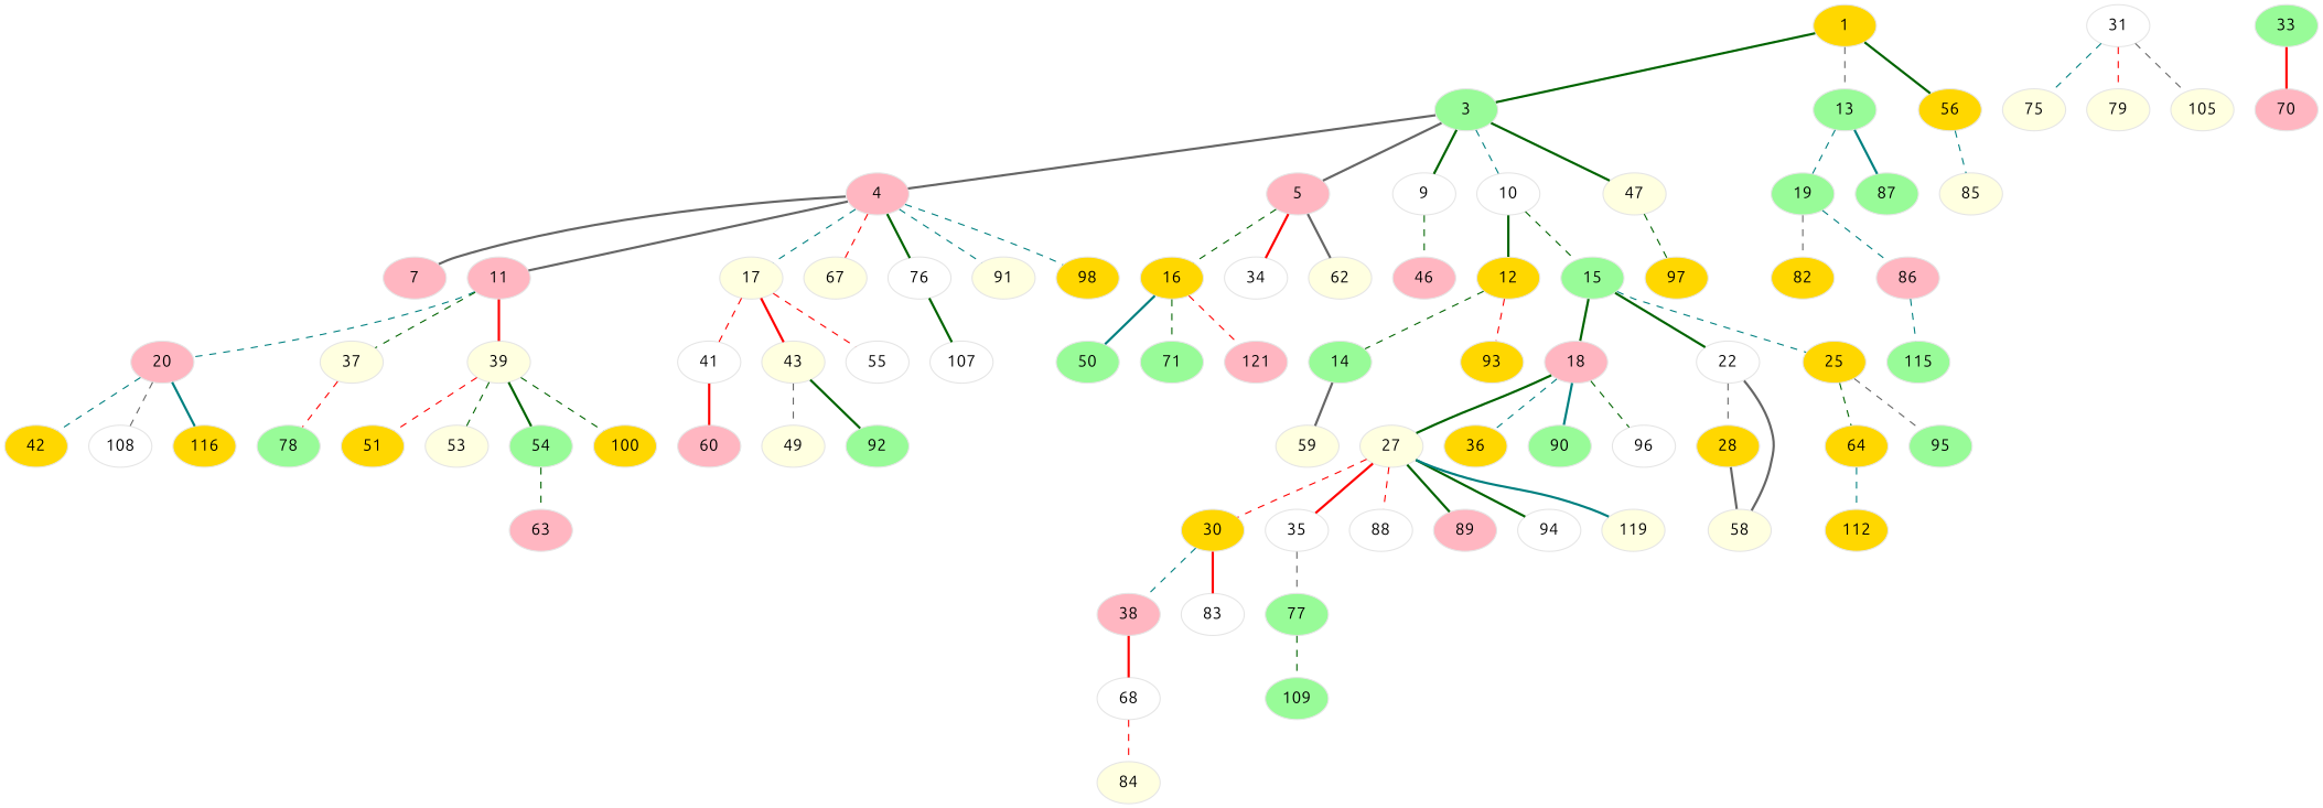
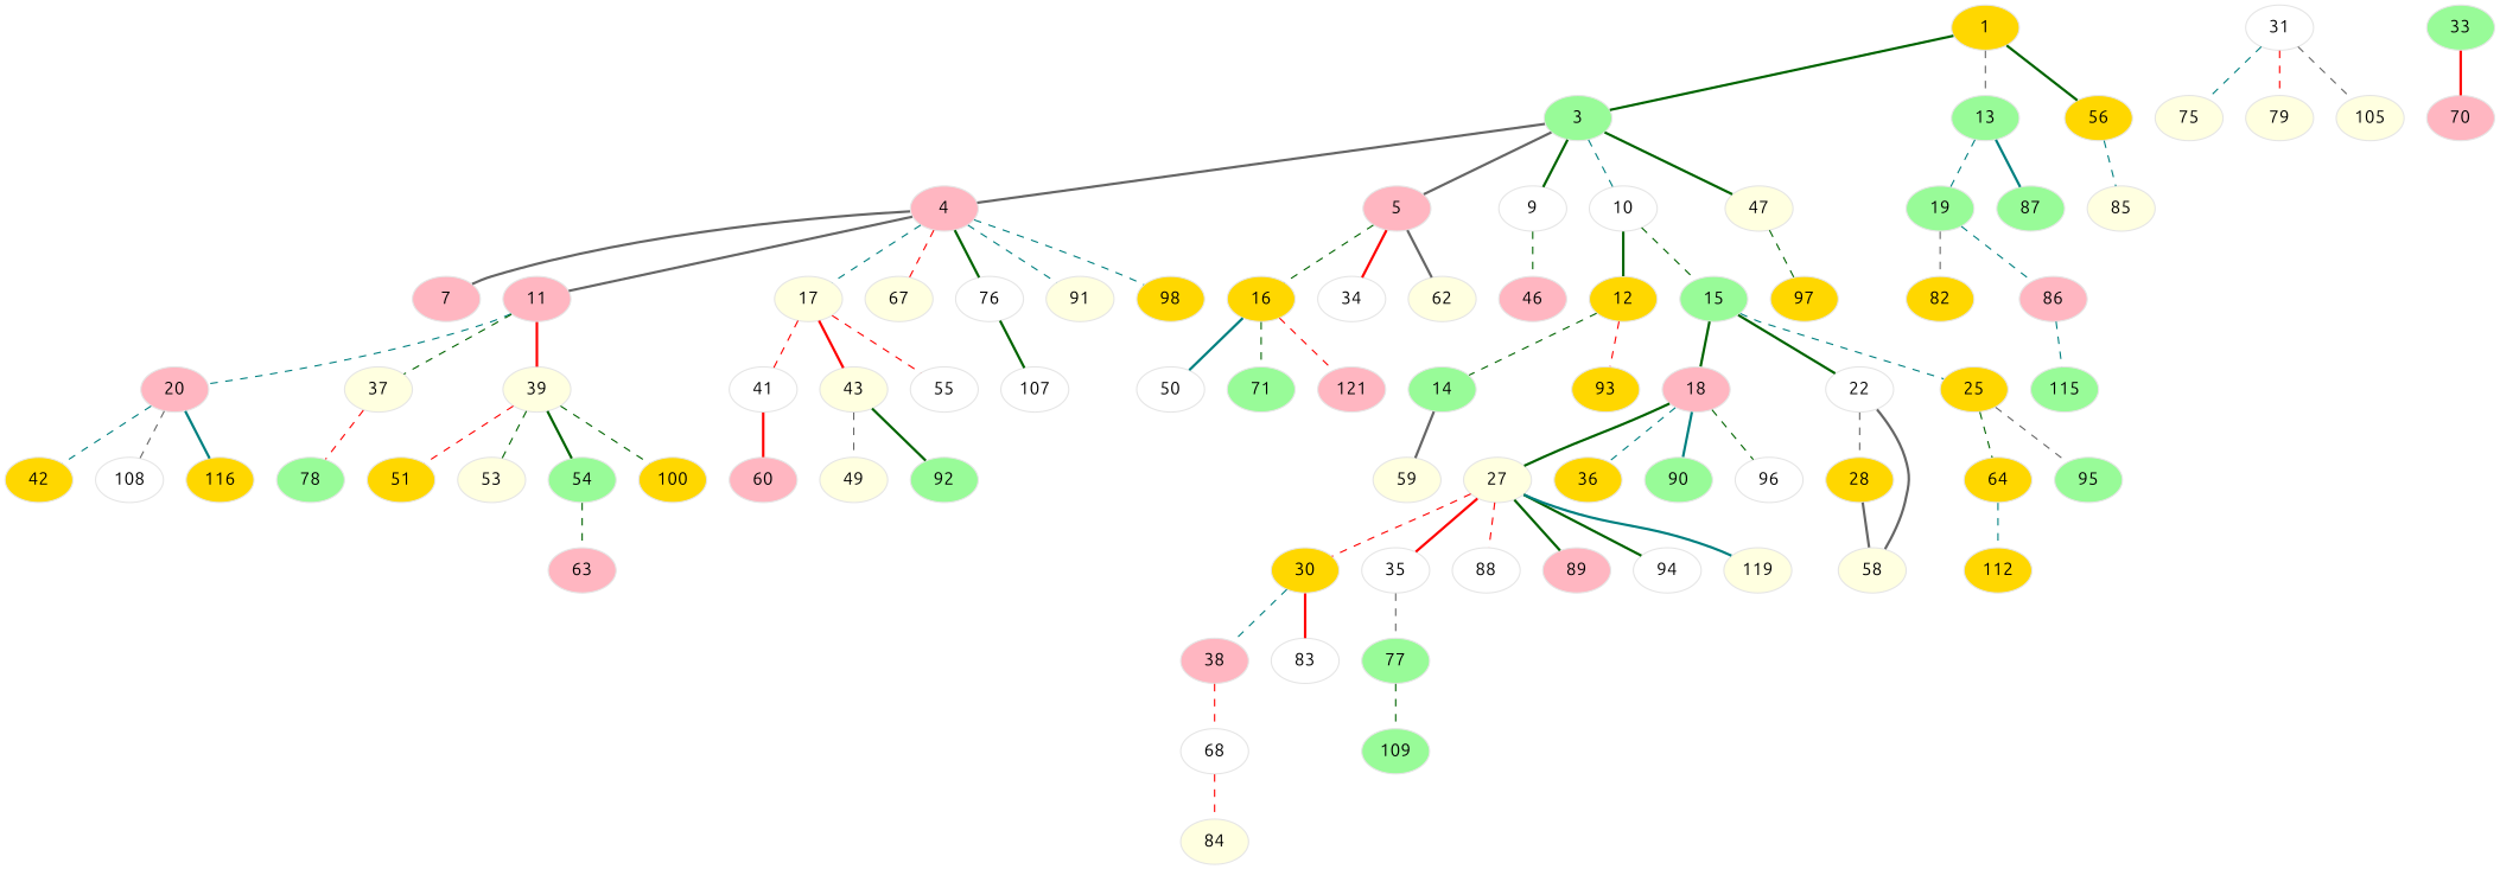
  graph {
    fontname=Ubuntu
    node [color=gray90 fillcolor=lightyellow fontname=Ubuntu style=filled]
    edge [color=darkgreen fontname=Ubuntu style=dashed]
    1 [fillcolor=gold super="+2"]
    3 [fillcolor=palegreen super="+114"]
    13 [fillcolor=palegreen super="+26"]
    56 [fillcolor=gold super="+118"]
    4 [fillcolor=lightpink super="+6"]
    5 [fillcolor=lightpink super="+8"]
    9 [fillcolor=white]
    10 [fillcolor=white super="+48"]
    47 [super="+120"]
    19 [fillcolor=palegreen super="+21"]
    87 [fillcolor=palegreen super="+123"]
    85
    7 [fillcolor=lightpink]
    11 [fillcolor=lightpink]
    17 [super="+24"]
    67
    76 [fillcolor=white]
    91
    98 [fillcolor=gold]
    16 [fillcolor=gold super="+57"]
    34 [fillcolor=white]
    62
    46 [fillcolor=lightpink super="+99"]
    12 [fillcolor=gold super="+23"]
    15 [fillcolor=palegreen]
    97 [fillcolor=gold]
    20 [fillcolor=lightpink super="+32"]
    37 [super="+74"]
    39 [super="+117"]
    41 [fillcolor=white super="+45"]
    43
    55 [fillcolor=white super="+101"]
    107 [fillcolor=white]
-   50 [fillcolor=palegreen]
+   50 [fillcolor=white]
    71 [fillcolor=palegreen]
    121 [fillcolor=lightpink]
    14 [fillcolor=palegreen super="+44"]
    n38 [fillcolor=gold label=93]
    18 [fillcolor=lightpink super="+61"]
    22 [fillcolor=white super="+52"]
    25 [fillcolor=gold super="+29"]
    42 [fillcolor=gold super="+72"]
    108 [fillcolor=white]
    116 [fillcolor=gold]
    78 [fillcolor=palegreen]
    51 [fillcolor=gold]
    53 [super="+110"]
    54 [fillcolor=palegreen super="+80"]
    100 [fillcolor=gold]
    59
    82 [fillcolor=gold]
    86 [fillcolor=lightpink]
    31 [fillcolor=white super="+81"]
    75 [super="+125"]
    79
    105 [super="+124"]
    27 [super="+102"]
    36 [fillcolor=gold super="+40"]
    90 [fillcolor=palegreen]
    96 [fillcolor=white super="+103"]
    28 [fillcolor=gold super="+66"]
    58 [super="+65"]
    64 [fillcolor=gold]
    95 [fillcolor=palegreen]
    60 [fillcolor=lightpink super="+111"]
    49
    92 [fillcolor=palegreen]
    30 [fillcolor=gold super="+113"]
    35 [fillcolor=white]
    88 [fillcolor=white]
    89 [fillcolor=lightpink]
    94 [fillcolor=white]
    119
    115 [fillcolor=palegreen]
    112 [fillcolor=gold]
    38 [fillcolor=lightpink]
    83 [fillcolor=white]
    77 [fillcolor=palegreen super="+93"]
    33 [fillcolor=palegreen super="+69"]
    70 [fillcolor=lightpink]
    68 [fillcolor=white super="+104"]
    109 [fillcolor=palegreen super="+122"]
    84 [super="+106"]
    63 [fillcolor=lightpink]
    1 -- 3 [style=bold]
    1 -- 13 [color=gray40]
    1 -- 56 [style=bold]
    3 -- 4 [color=gray40 style=bold]
    3 -- 5 [color=gray40 style=bold]
    3 -- 9 [style=bold]
    3 -- 10 [color=teal]
    3 -- 47 [style=bold]
    13 -- 19 [color=teal]
    13 -- 87 [color=teal style=bold]
    56 -- 85 [color=teal]
    4 -- 7 [color=gray40 style=bold]
    4 -- 11 [color=gray40 style=bold]
    4 -- 17 [color=teal]
    4 -- 67 [color=red]
    4 -- 76 [style=bold]
    4 -- 91 [color=teal]
    4 -- 98 [color=teal]
    5 -- 16
    5 -- 34 [color=red style=bold]
    5 -- 62 [color=gray40 style=bold]
    9 -- 46
    10 -- 12 [style=bold]
    10 -- 15
    47 -- 97
    19 -- 82 [color=gray40]
    19 -- 86 [color=teal]
    11 -- 20 [color=teal]
    11 -- 37
    11 -- 39 [color=red style=bold]
    17 -- 41 [color=red]
    17 -- 43 [color=red style=bold]
    17 -- 55 [color=red]
    76 -- 107 [style=bold]
    16 -- 50 [color=teal style=bold]
    16 -- 71
    16 -- 121 [color=red]
    12 -- 14
    12 -- n38 [color=red]
    15 -- 18 [style=bold]
    15 -- 22 [style=bold]
    15 -- 25 [color=teal]
    20 -- 42 [color=teal]
    20 -- 108 [color=gray40]
    20 -- 116 [color=teal style=bold]
    37 -- 78 [color=red]
    39 -- 51 [color=red]
    39 -- 53
    39 -- 54 [style=bold]
    39 -- 100
    41 -- 60 [color=red style=bold]
    43 -- 49 [color=gray40]
    43 -- 92 [style=bold]
    14 -- 59 [color=gray40 style=bold]
    18 -- 27 [style=bold]
    18 -- 36 [color=teal]
    18 -- 90 [color=teal style=bold]
    18 -- 96
    22 -- 28 [color=gray40]
    22 -- 58 [color=gray40 style=bold]
    25 -- 64
    25 -- 95 [color=gray40]
    54 -- 63
    86 -- 115 [color=teal]
    31 -- 75 [color=teal]
    31 -- 79 [color=red]
    31 -- 105 [color=gray40]
    27 -- 30 [color=red]
    27 -- 35 [color=red style=bold]
    27 -- 88 [color=red]
    27 -- 89 [style=bold]
    27 -- 94 [style=bold]
    27 -- 119 [color=teal style=bold]
    28 -- 58 [color=gray40 style=bold]
    64 -- 112 [color=teal]
    30 -- 38 [color=teal]
    30 -- 83 [color=red style=bold]
    35 -- 77 [color=gray40]
-   38 -- 68 [color=red style=bold]
+   38 -- 68 [color=red]
    77 -- 109
    33 -- 70 [color=red style=bold]
    68 -- 84 [color=red]
  }
